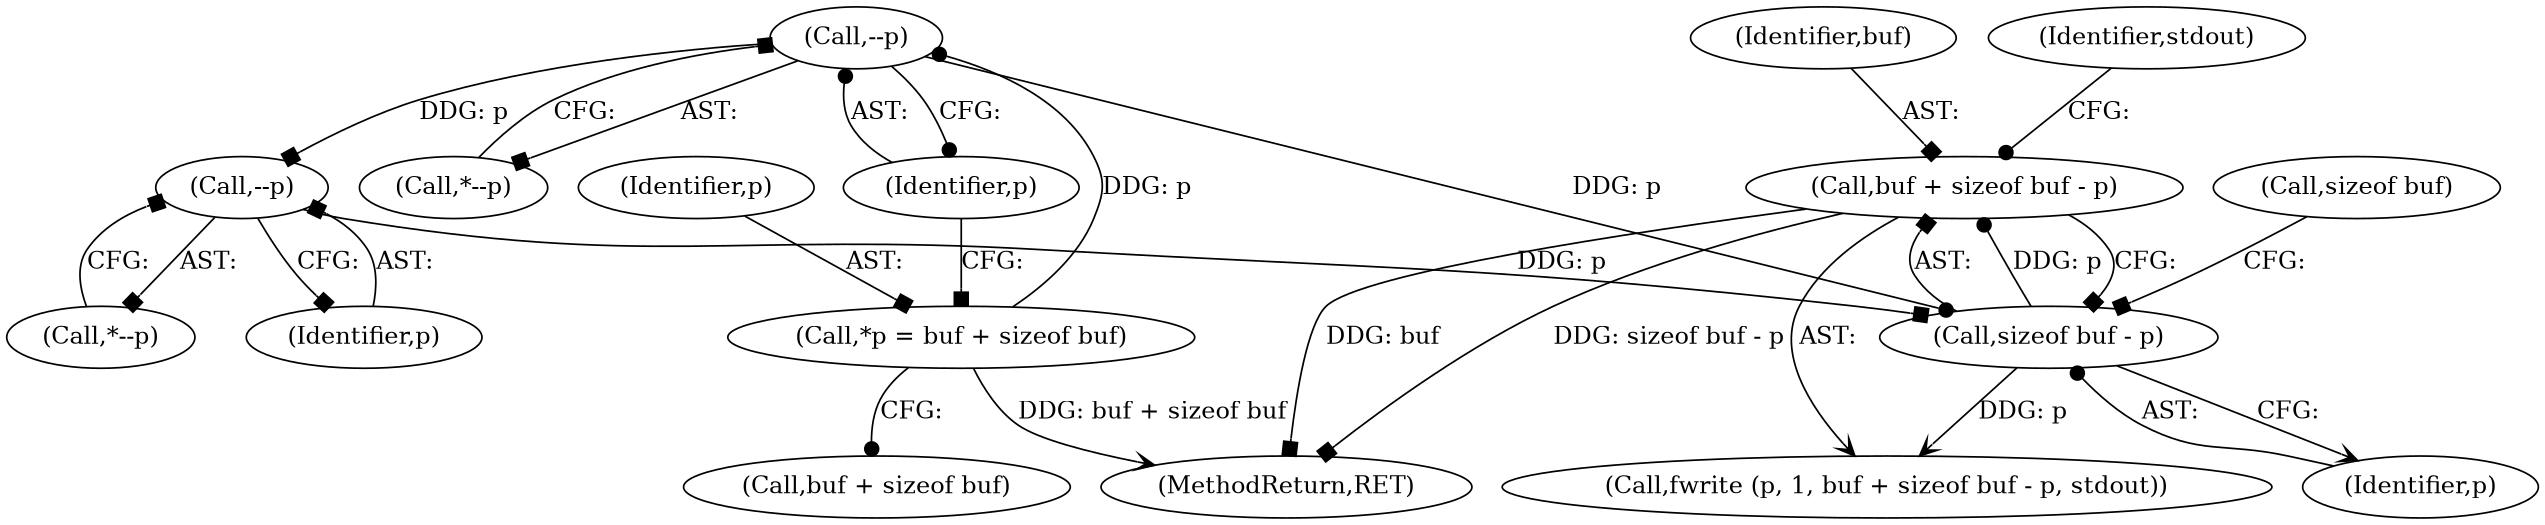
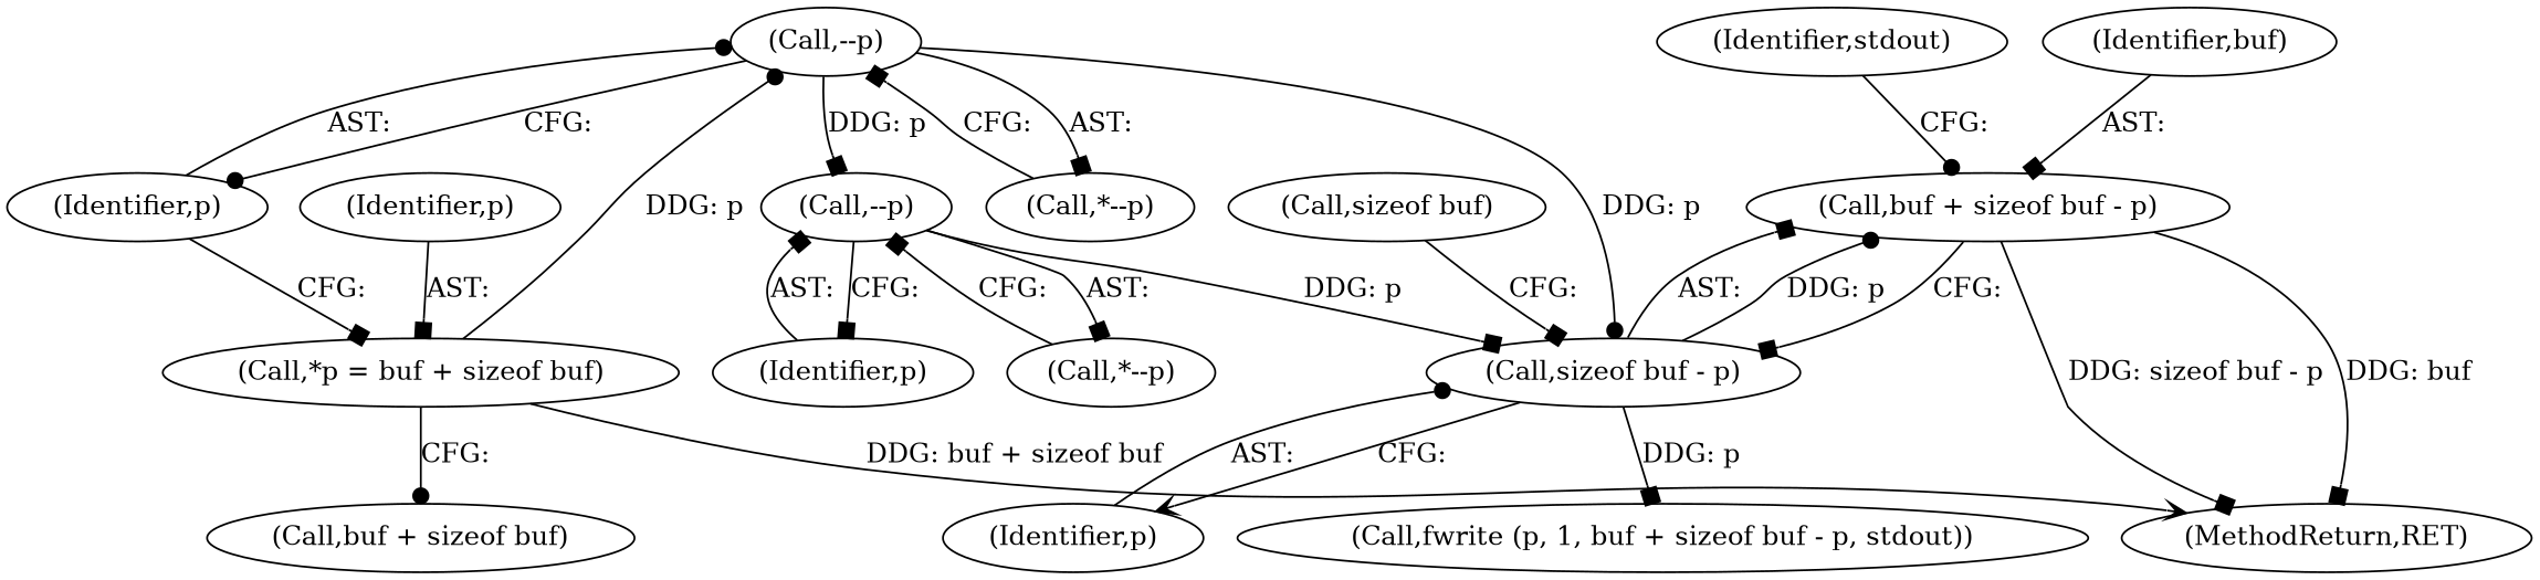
  digraph {
    edge [arrowhead=box]
    n1 [label="(Call,buf + sizeof buf - p)"]
    n2 [label="(Call,sizeof buf - p)"]
    n3 [label="(MethodReturn,RET)"]
    n4 [label="(Call,fwrite (p, 1, buf + sizeof buf - p, stdout))"]
    n5 [label="(Identifier,p)"]
    n6 [label="(Call,--p)"]
    n7 [label="(Call,--p)"]
    n8 [label="(Identifier,p)"]
    n9 [label="(Call,*--p)"]
    n10 [label="(Identifier,p)"]
    n11 [label="(Call,*--p)"]
    n12 [label="(Call,*p = buf + sizeof buf)"]
    n13 [label="(Call,buf + sizeof buf)"]
    n14 [label="(Identifier,buf)"]
    n15 [label="(Identifier,p)"]
    n16 [label="(Identifier,stdout)"]
    n17 [label="(Call,sizeof buf)"]
    n1 -> n2 [label="CFG: "]
    n1 -> n3 [label="DDG: sizeof buf - p"]
    n1 -> n3 [label="DDG: buf"]
-   n1 -> n4 [arrowhead=vee label="AST: "]
    n2 -> n1 [label="AST: "]
    n2 -> n1 [arrowhead=dot label="DDG: p"]
-   n2 -> n4 [arrowhead=vee label="DDG: p"]
+   n2 -> n4 [label="DDG: p"]
    n2 -> n5 [arrowhead=vee label="CFG: "]
    n5 -> n2 [arrowhead=dot label="AST: "]
    n6 -> n2 [arrowhead=dot label="DDG: p"]
    n6 -> n7 [label="DDG: p"]
    n6 -> n8 [arrowhead=dot label="CFG: "]
    n6 -> n9 [label="AST: "]
    n7 -> n2 [label="DDG: p"]
    n7 -> n10 [label="CFG: "]
    n7 -> n11 [label="AST: "]
    n8 -> n6 [arrowhead=dot label="AST: "]
    n8 -> n12 [label="CFG: "]
    n9 -> n6 [label="CFG: "]
    n10 -> n7 [label="AST: "]
    n11 -> n7 [label="CFG: "]
    n12 -> n3 [arrowhead=vee label="DDG: buf + sizeof buf"]
    n12 -> n6 [arrowhead=dot label="DDG: p"]
    n12 -> n13 [arrowhead=dot label="CFG: "]
    n14 -> n1 [label="AST: "]
    n15 -> n12 [label="AST: "]
    n16 -> n1 [arrowhead=dot label="CFG: "]
    n17 -> n2 [label="CFG: "]
  }
